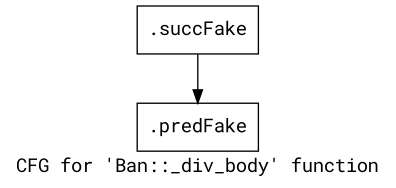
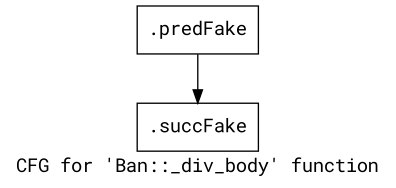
  digraph {
    label="CFG for 'Ban::_div_body' function"
    fontname="Roboto Mono"
    node [shape=record fontname="Roboto Mono"]
    n1 [label="{.predFake}"]
    n2 [filename="../../../../../src/ban_s3.cpp" label="{.succFake}" linenumber=160]
-   n2 -> n1 [callList="10:142; 10:147; 10:152" execusionnum=0 filename="../../../../../src/ban_s3.cpp" memoryops="; ; ; ; ; ; ; ; ; ; ; " fontname="Roboto Mono"]
+   n1 -> n2 [callList="10:142; 10:147; 10:152" execusionnum=0 filename="../../../../../src/ban_s3.cpp" memoryops="; ; ; ; ; ; ; ; ; ; ; " fontname="Roboto Mono"]
  }
